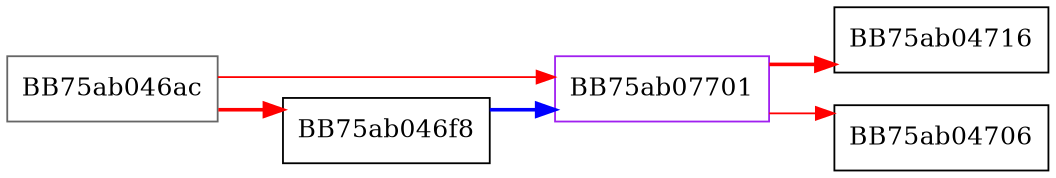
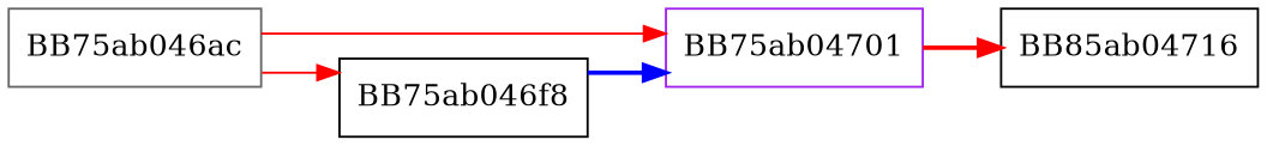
  digraph {
    fontname="DejaVu Serif"
    rankdir=LR
    splines=ortho
    node [color=black fontname="DejaVu Serif" shape=box]
    edge [color=red fontname="DejaVu Serif" style=bold]
    BB75ab046ac [color=gray40]
-   BB75ab04701 [color=purple label=BB75ab07701]
+   BB75ab04701 [color=purple]
    BB75ab046f8
-   BB75ab04716
-   BB75ab04706
+   BB75ab04716 [label=BB85ab04716]
    BB75ab046ac -> BB75ab04701 [style=solid]
-   BB75ab046ac -> BB75ab046f8
+   BB75ab046ac -> BB75ab046f8 [style=solid]
    BB75ab04701 -> BB75ab04716
-   BB75ab04701 -> BB75ab04706 [style=solid]
    BB75ab046f8 -> BB75ab04701 [color=blue]
  }
